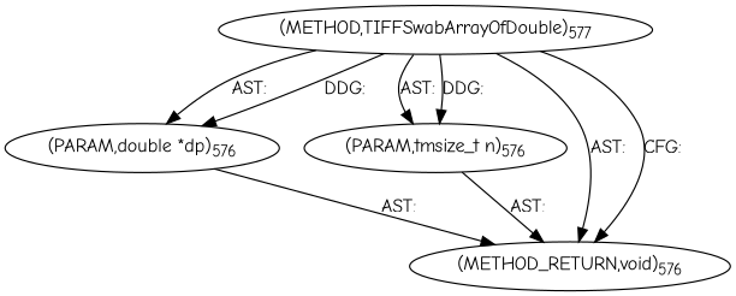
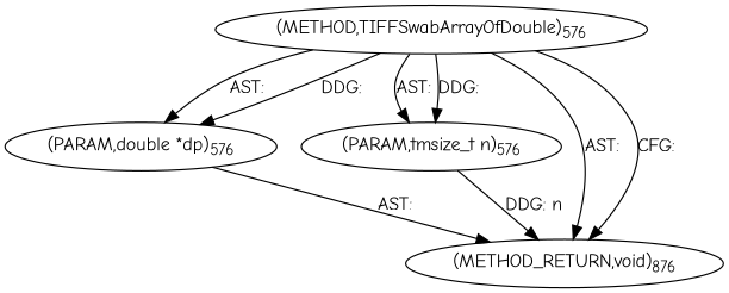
  digraph {
    fontname="Comic Neue"
    node [fontname="Comic Neue"]
    edge [fontname="Comic Neue"]
-   n1 [label=<(METHOD,TIFFSwabArrayOfDouble)<SUB>577</SUB>>]
+   n1 [label=<(METHOD,TIFFSwabArrayOfDouble)<SUB>576</SUB>>]
    n2 [label=<(PARAM,double *dp)<SUB>576</SUB>>]
    n3 [label=<(PARAM,tmsize_t n)<SUB>576</SUB>>]
-   n4 [label=<(METHOD_RETURN,void)<SUB>576</SUB>>]
+   n4 [label=<(METHOD_RETURN,void)<SUB>876</SUB>>]
    n1 -> n2 [label="AST: "]
    n1 -> n2 [label="DDG: "]
    n1 -> n3 [label="AST: "]
    n1 -> n3 [label="DDG: "]
    n1 -> n4 [label="AST: "]
    n1 -> n4 [label="CFG: "]
    n2 -> n4 [label="AST: "]
-   n3 -> n4 [label="AST: "]
+   n3 -> n4 [label="DDG: n"]
  }
